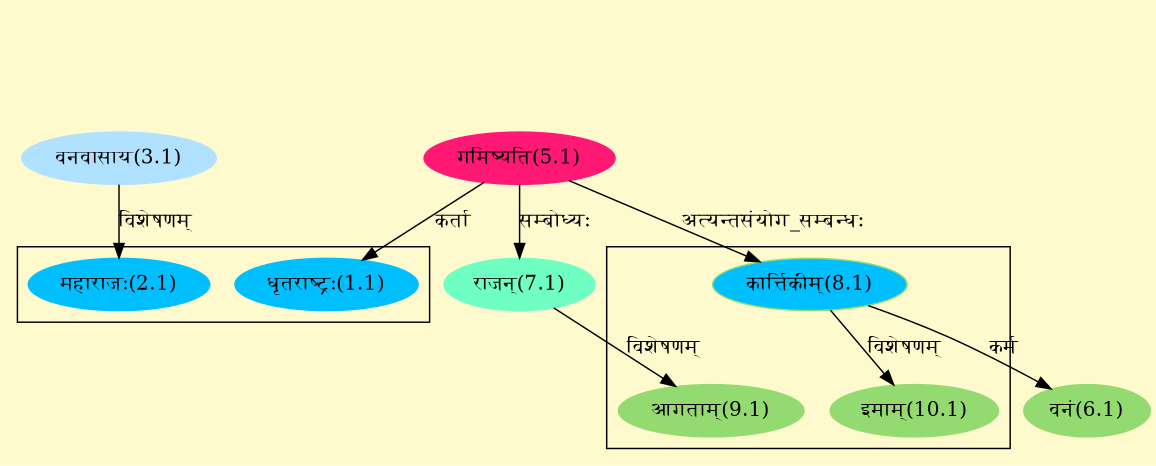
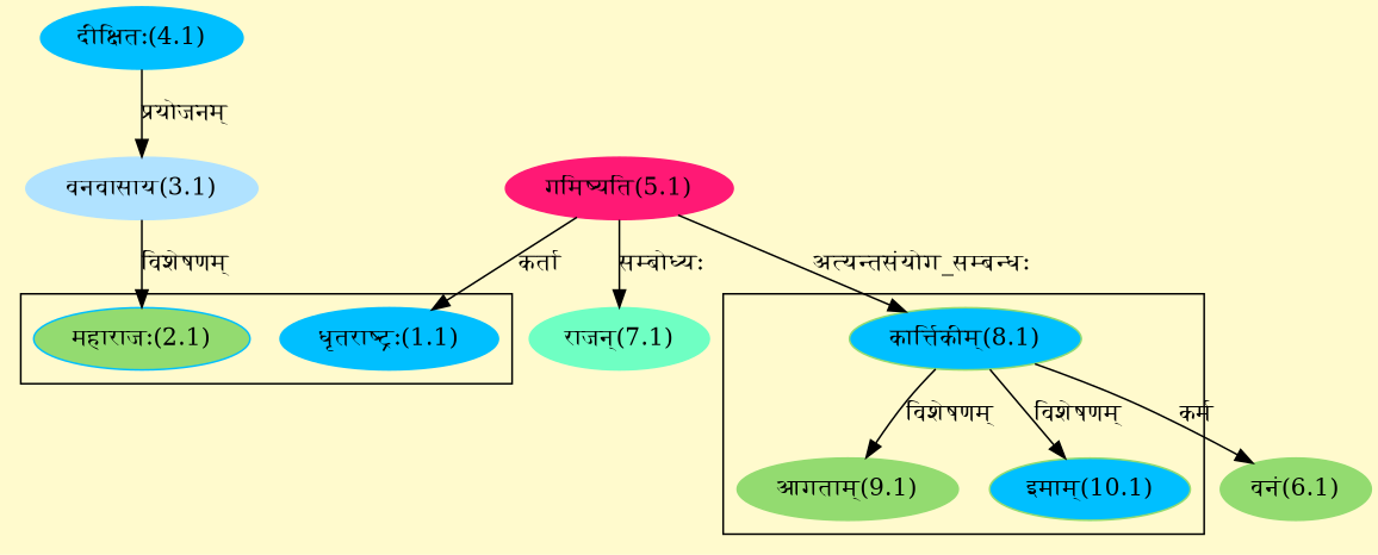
  digraph {
    bgcolor=lemonchiffon1
    compound=true
    rankdir=BT
    node [color="#93DB70" style=filled]
    edge [dir=back]
-   n1 [color="#00BFFF" label="महाराजः(2.1)"]
+   n1 [color="#00BFFF" label="महाराजः(2.1)" fillcolor="#93DB70"]
    n2 [color="#00BFFF" label="धृतराष्ट्रः(1.1)"]
    n3 [label="आगताम्(9.1)"]
    n4 [fillcolor="#00BFFF" label="कार्त्तिकीम्(8.1)"]
-   n5 [label="इमाम्(10.1)"]
+   n5 [label="इमाम्(10.1)" fillcolor="#00BFFF"]
    n6 [color="#B0E2FF" label="वनवासाय(3.1)"]
    n7 [color="#FF1975" label="गमिष्यति(5.1)"]
+   n8 [color="#00BFFF" label="दीक्षितः(4.1)"]
    n9 [label="वनं(6.1)"]
    n10 [color="#6FFFC3" label="राजन्(7.1)"]
    subgraph cluster_1 {
      n1
      n2
    }
    subgraph cluster_2 {
      n3
      n4
      n5
    }
    n1 -> n6 [label="विशेषणम्"]
    n2 -> n7 [label="कर्ता"]
-   n3 -> n10 [label="विशेषणम्"]
+   n3 -> n4 [label="विशेषणम्"]
    n4 -> n7 [label="अत्यन्तसंयोग_सम्बन्धः"]
    n5 -> n4 [label="विशेषणम्"]
+   n6 -> n8 [label="प्रयोजनम्"]
    n9 -> n4 [label="कर्म"]
    n10 -> n7 [label="सम्बोध्यः"]
  }
